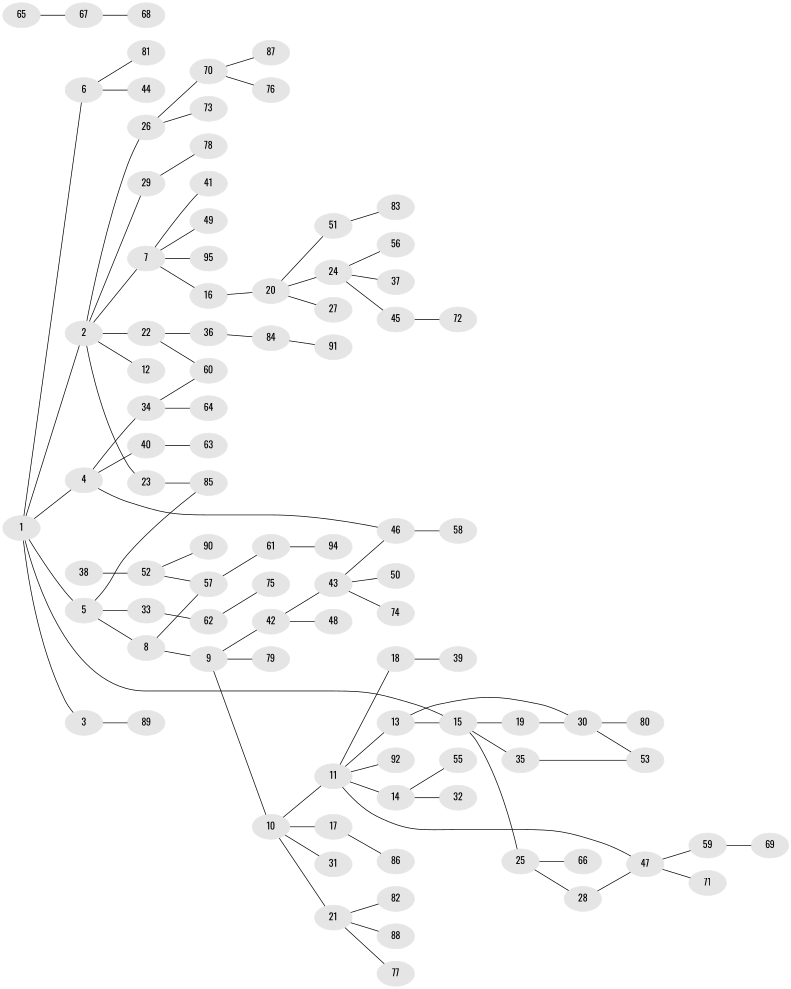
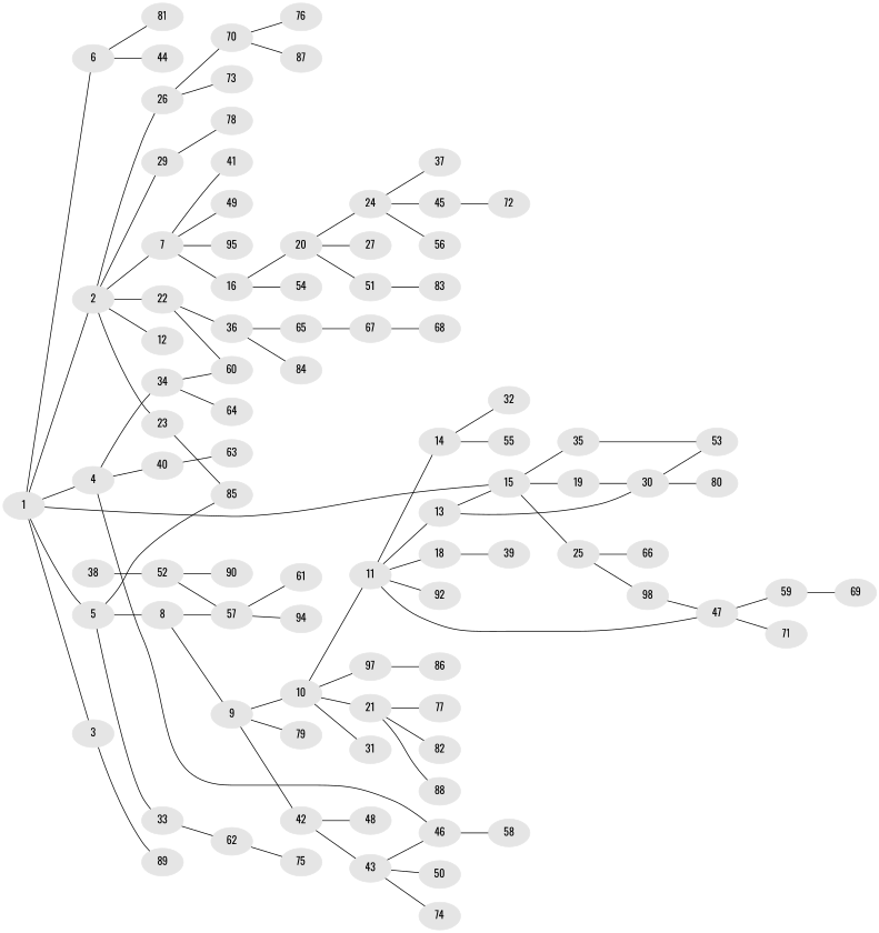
  graph {
    fontname=Oswald
    rankdir=LR
    node [color=gray90 fontname=Oswald style=filled]
    edge [fontname=Oswald]
    1
    2
    3
    4
    5
    6
    15
    7
    12
    22
    23
    26
    29
    89
    34
    40
    46
    8
    33
    85
    44
    81
    19
    25
    35
    16
    41
    49
    n29 [label=95]
    36
    60
    70
    73
    78
    64
    63
    58
    9
    57
    62
    38
    52
    20
+   54
    10
    42
    79
    61
    11
-   17
+   17 [label=97]
    21
    31
    43
    48
    13
    14
    18
    47
    92
    86
    77
    82
    88
    30
    32
    55
    39
    59
    71
    53
    80
-   28
+   28 [label=98]
    66
    24
    27
    51
    37
    45
    56
    83
    65
    84
    72
    76
    87
    75
    67
-   91
    90
    50
    74
    69
    94
    68
    1 -- 2
    1 -- 3
    1 -- 4
    1 -- 5
    1 -- 6
    1 -- 15
    2 -- 7
    2 -- 12
    2 -- 22
    2 -- 23
    2 -- 26
    2 -- 29
    3 -- 89
    4 -- 34
    4 -- 40
    4 -- 46
    5 -- 8
    5 -- 33
    5 -- 85
    6 -- 44
    6 -- 81
    15 -- 19
    15 -- 25
    15 -- 35
    7 -- 16
    7 -- 41
    7 -- 49
    7 -- n29
    22 -- 36
    22 -- 60
    23 -- 85
    26 -- 70
    26 -- 73
    29 -- 78
    34 -- 60
    34 -- 64
    40 -- 63
    46 -- 58
    8 -- 9
    8 -- 57
    33 -- 62
    19 -- 30
    25 -- 28
    25 -- 66
    35 -- 53
    16 -- 20
+   16 -- 54
+   36 -- 65
    36 -- 84
    70 -- 76
    70 -- 87
    9 -- 10
    9 -- 42
    9 -- 79
    57 -- 61
    62 -- 75
    38 -- 52
    52 -- 57
    52 -- 90
    20 -- 24
    20 -- 27
    20 -- 51
    10 -- 11
    10 -- 17
    10 -- 21
    10 -- 31
    42 -- 43
    42 -- 48
-   61 -- 94
+   57 -- 94
    11 -- 13
    11 -- 14
    11 -- 18
    11 -- 47
    11 -- 92
    17 -- 86
    21 -- 77
    21 -- 82
    21 -- 88
    43 -- 46
    43 -- 50
    43 -- 74
    13 -- 15
    13 -- 30
    14 -- 32
    14 -- 55
    18 -- 39
    47 -- 59
    47 -- 71
    30 -- 53
    30 -- 80
    59 -- 69
    28 -- 47
    24 -- 37
    24 -- 45
    24 -- 56
    51 -- 83
    45 -- 72
    65 -- 67
-   84 -- 91
    67 -- 68
  }
